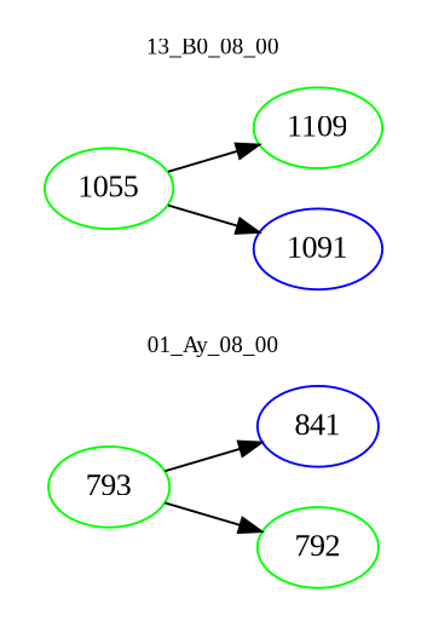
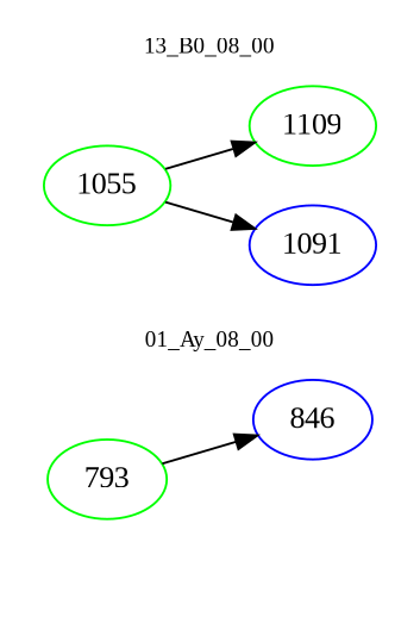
  digraph {
    fontname="Liberation Serif"
    rankdir=LR
    node [color=green fontname="Liberation Serif"]
    edge [color=black fontname="Liberation Serif"]
    n1 [label=793]
-   n2 [label=792]
-   n3 [color=blue label=841]
+   n3 [color=blue label=846]
    n4 [label=1055]
    n5 [color=blue label=1091]
    n6 [label=1109]
    subgraph cluster_1 {
      color=white
      fontsize=10
      label="01_Ay_08_00"
      n1
-     n2
      n3
    }
    subgraph cluster_2 {
      color=white
      fontsize=10
      label="13_B0_08_00"
      n4
      n5
      n6
    }
-   n1 -> n2
    n1 -> n3
    n4 -> n5
    n4 -> n6
  }
